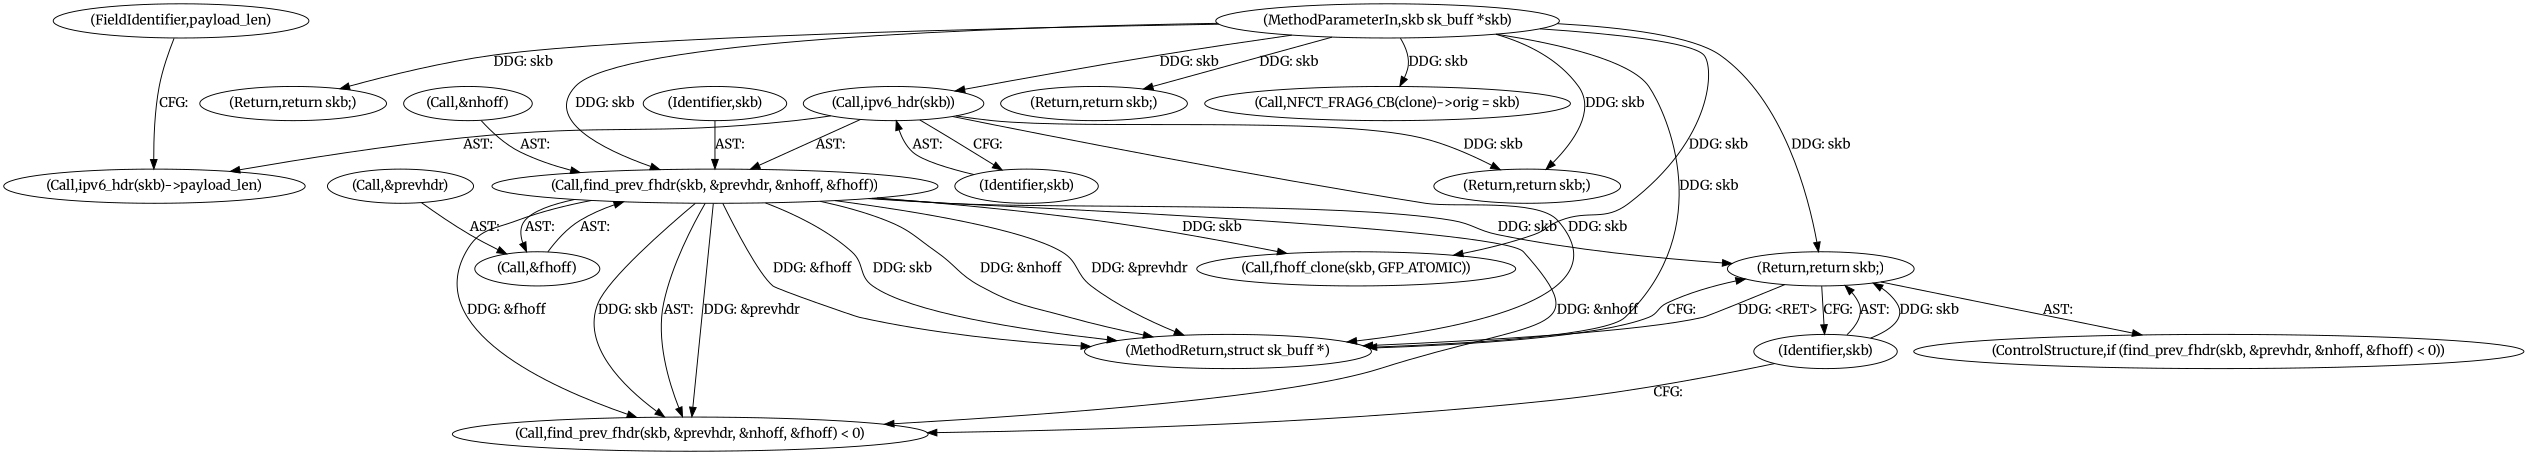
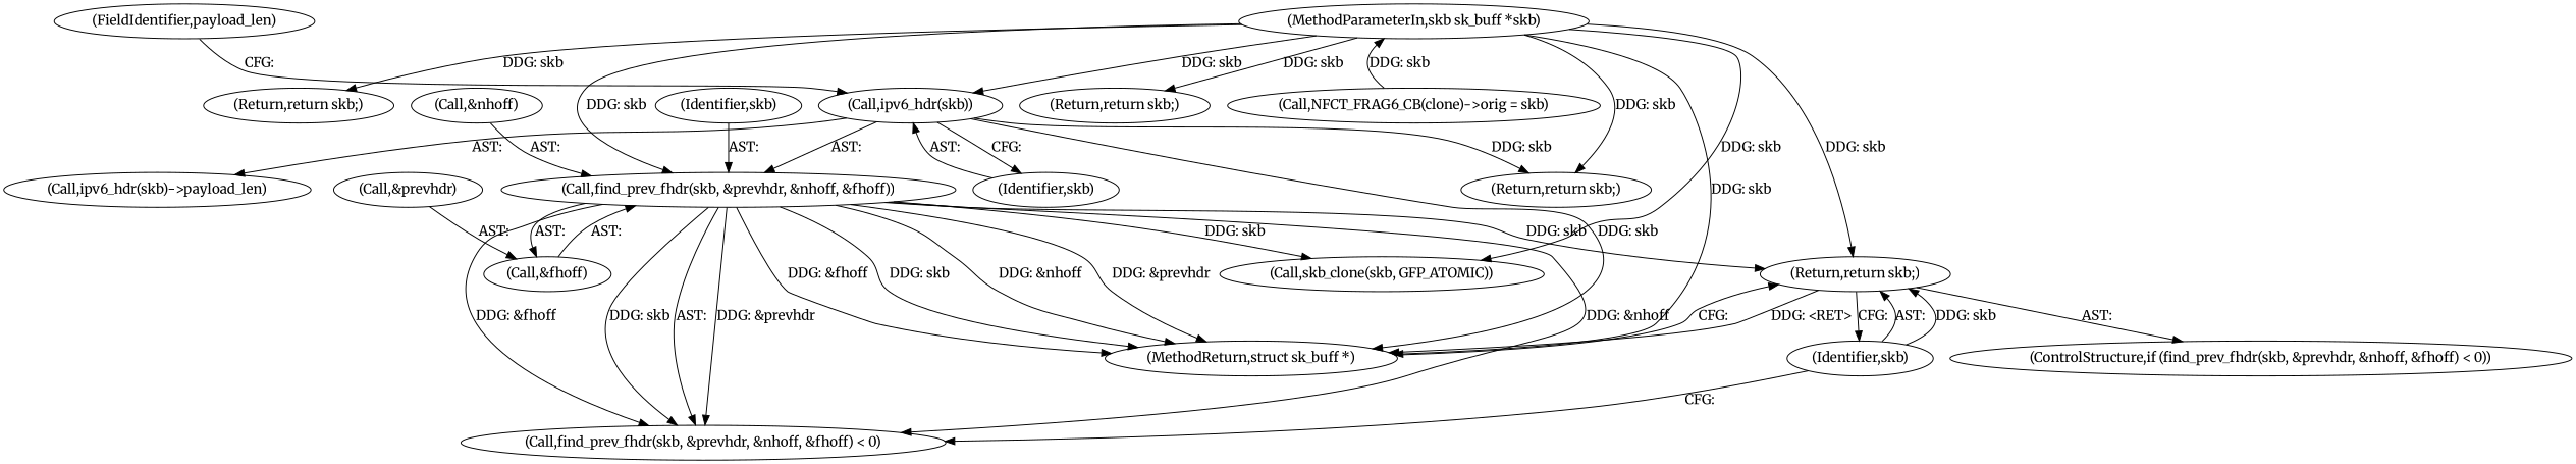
  digraph {
    fontname=Merriweather
    node [fontname=Merriweather]
    edge [fontname=Merriweather]
    n1 [label="(Return,return skb;)"]
    n2 [label="(Identifier,skb)"]
    n3 [label="(ControlStructure,if (find_prev_fhdr(skb, &prevhdr, &nhoff, &fhoff) < 0))"]
    n4 [label="(MethodReturn,struct sk_buff *)"]
    n5 [label="(Call,find_prev_fhdr(skb, &prevhdr, &nhoff, &fhoff) < 0)"]
    n6 [label="(Call,find_prev_fhdr(skb, &prevhdr, &nhoff, &fhoff))"]
    n7 [label="(Call,&fhoff)"]
-   n8 [label="(Call,fhoff_clone(skb, GFP_ATOMIC))"]
+   n8 [label="(Call,skb_clone(skb, GFP_ATOMIC))"]
    n9 [label="(Call,ipv6_hdr(skb))"]
    n10 [label="(Return,return skb;)"]
    n11 [label="(Call,ipv6_hdr(skb)->payload_len)"]
    n12 [label="(Identifier,skb)"]
    n13 [label="(MethodParameterIn,skb sk_buff *skb)"]
    n14 [label="(Return,return skb;)"]
    n15 [label="(Return,return skb;)"]
    n16 [label="(Call,NFCT_FRAG6_CB(clone)->orig = skb)"]
    n17 [label="(Call,&prevhdr)"]
    n18 [label="(FieldIdentifier,payload_len)"]
    n19 [label="(Call,&nhoff)"]
    n20 [label="(Identifier,skb)"]
    n1 -> n2 [label="CFG: "]
    n1 -> n3 [label="AST: "]
    n1 -> n4 [label="DDG: <RET>"]
    n2 -> n1 [label="AST: "]
    n2 -> n1 [label="DDG: skb"]
    n2 -> n5 [label="CFG: "]
    n4 -> n1 [label="CFG: "]
    n6 -> n1 [label="DDG: skb"]
    n6 -> n4 [label="DDG: &nhoff"]
    n6 -> n4 [label="DDG: &prevhdr"]
    n6 -> n4 [label="DDG: &fhoff"]
    n6 -> n4 [label="DDG: skb"]
    n6 -> n5 [label="AST: "]
    n6 -> n5 [label="DDG: skb"]
    n6 -> n5 [label="DDG: &prevhdr"]
    n6 -> n5 [label="DDG: &nhoff"]
    n6 -> n5 [label="DDG: &fhoff"]
    n6 -> n7 [label="AST: "]
    n6 -> n8 [label="DDG: skb"]
    n7 -> n6 [label="AST: "]
    n9 -> n4 [label="DDG: skb"]
    n9 -> n6 [label="AST: "]
    n9 -> n10 [label="DDG: skb"]
    n9 -> n11 [label="AST: "]
    n9 -> n12 [label="CFG: "]
    n12 -> n9 [label="AST: "]
    n13 -> n1 [label="DDG: skb"]
    n13 -> n4 [label="DDG: skb"]
    n13 -> n6 [label="DDG: skb"]
    n13 -> n8 [label="DDG: skb"]
    n13 -> n9 [label="DDG: skb"]
    n13 -> n10 [label="DDG: skb"]
    n13 -> n14 [label="DDG: skb"]
    n13 -> n15 [label="DDG: skb"]
-   n13 -> n16 [label="DDG: skb"]
+   n16 -> n13 [label="DDG: skb"]
    n17 -> n7 [label="AST: "]
-   n18 -> n11 [label="CFG: "]
+   n18 -> n9 [label="CFG: "]
    n19 -> n6 [label="AST: "]
    n20 -> n6 [label="AST: "]
  }
